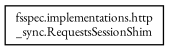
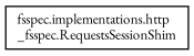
  digraph {
    rankdir=LR
    fontname="EB Garamond"
-   n1 [color=black fillcolor=white fontname="EB Garamond" fontsize=10 height=0.2 label="fsspec.implementations.http\l_sync.RequestsSessionShim" shape=record style=filled width=0.4]
+   n1 [color=black fillcolor=white fontname="EB Garamond" fontsize=10 height=0.2 label="fsspec.implementations.http\l_fsspec.RequestsSessionShim" shape=record style=filled width=0.4]
  }
